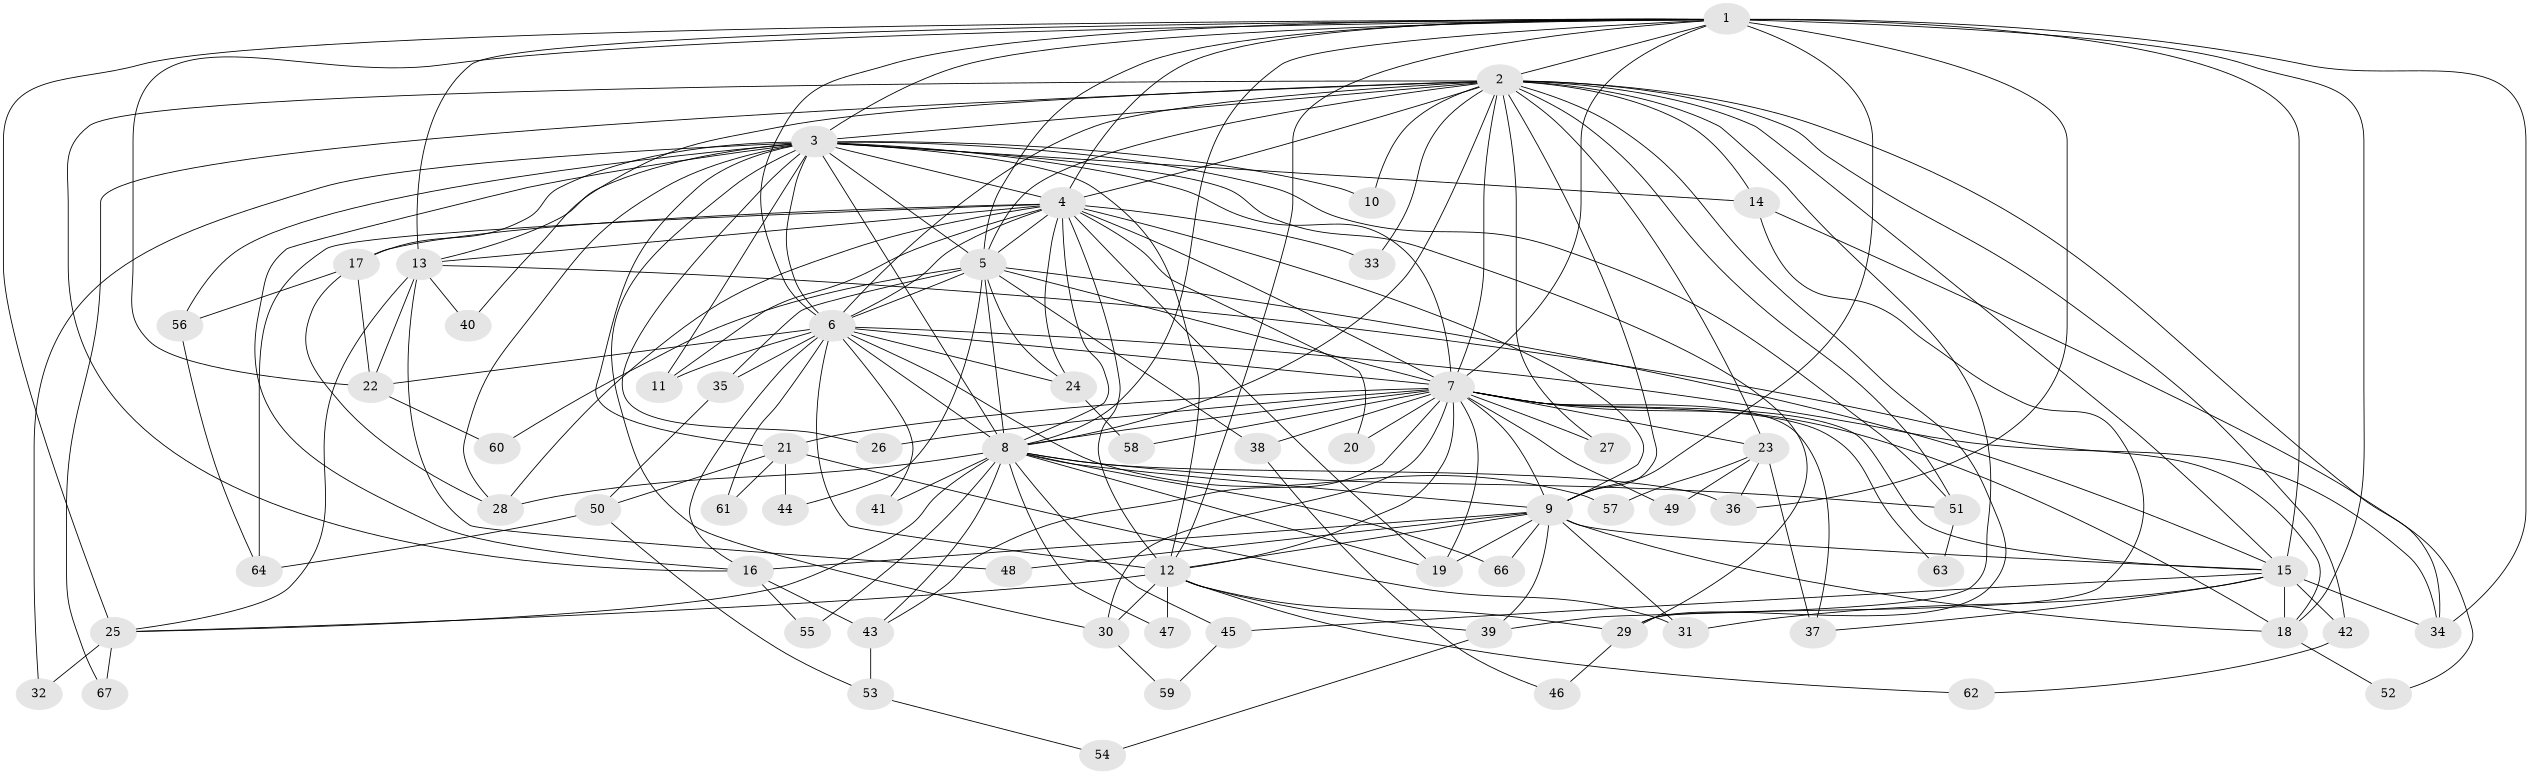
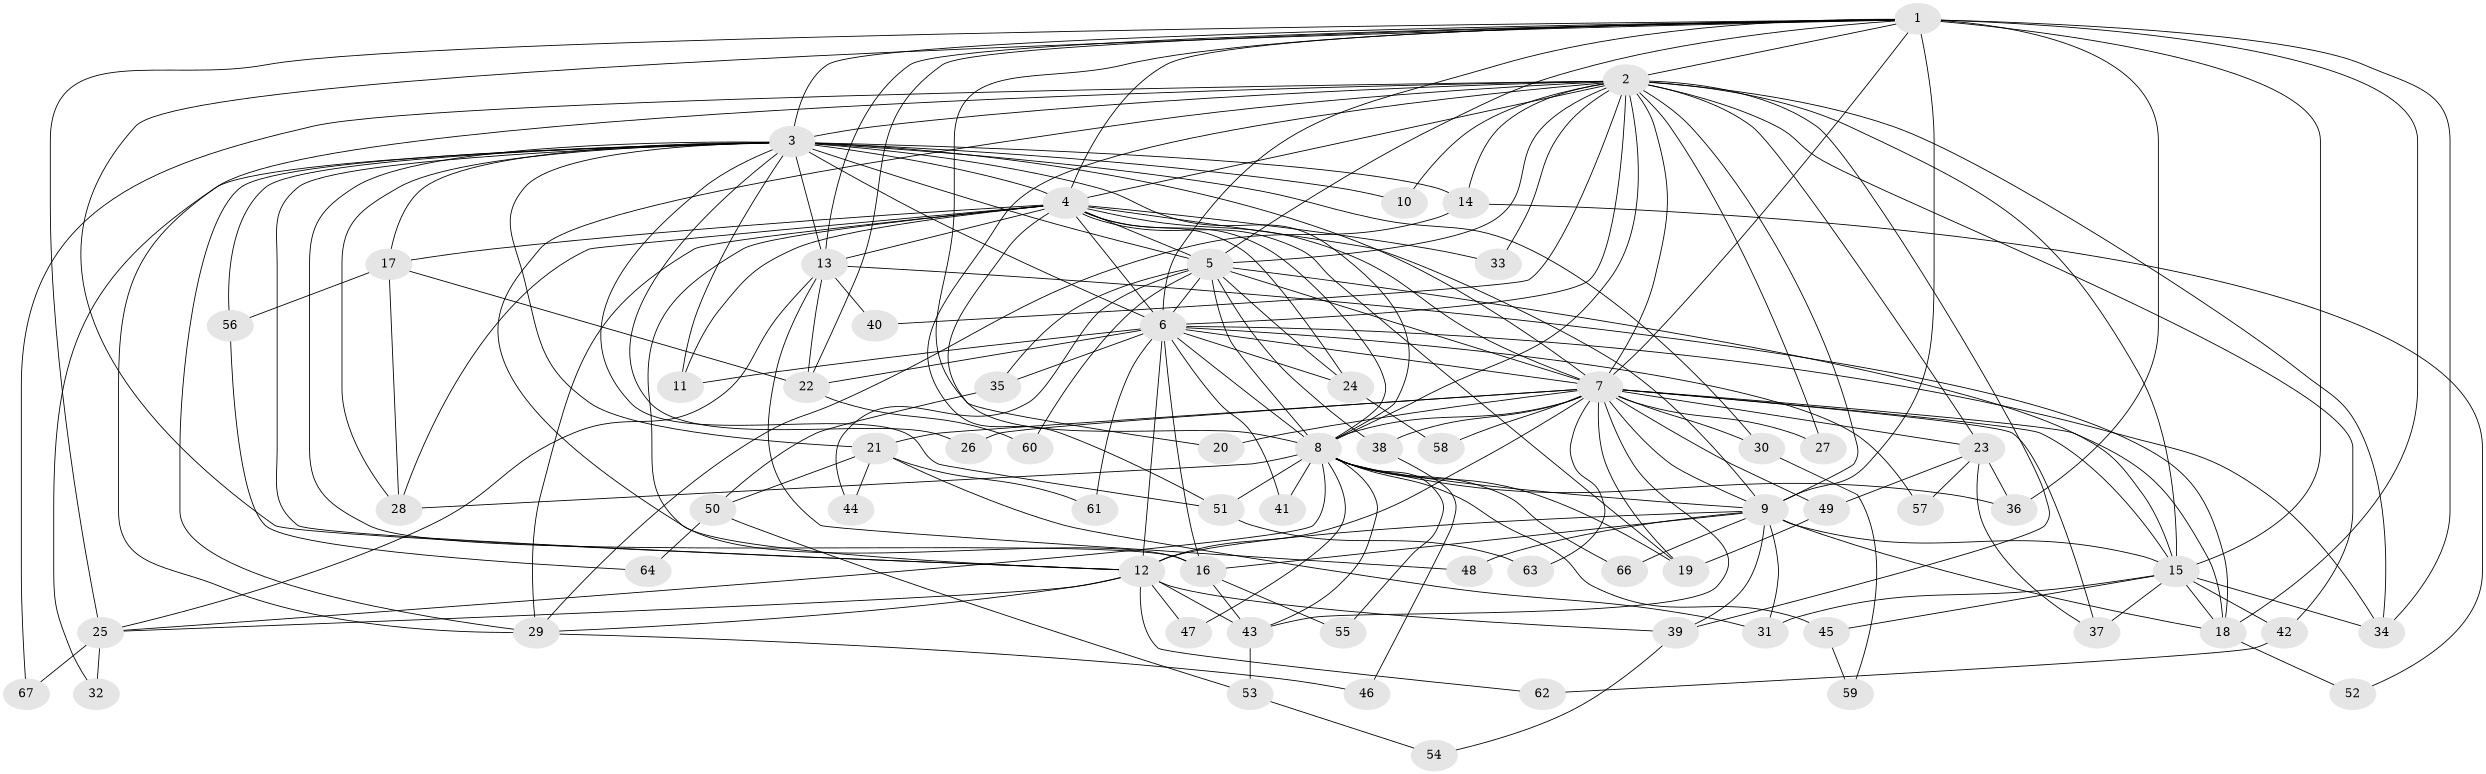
  graph {
    node [color=gray90 style=filled]
    edge [weight=1.0]
    1
    2
    3
    4
    5
    6
    7
    8
    9
    12
    13
    15
    18
    22
    25
    34
    36
    10
    14
    16
    23
    27
    29
    33
    40
    42
    51
    67
    39
    11
    17
    21
    26
    28
    30
    32
    56
    19
    20
    24
    35
    38
    44
    60
    41
    57
    61
    37
    43
    49
    58
    63
    45
    47
    55
    66
    31
    48
    62
    52
    46
    50
    59
    64
    53
    54
    1 -- 2 [weight=2.0]
    1 -- 3 [weight=2.0]
    1 -- 4 [weight=3.0]
    1 -- 5 [weight=3.0]
    1 -- 6 [weight=4.0]
    1 -- 7 [weight=3.0]
    1 -- 8 [weight=2.0]
    1 -- 9 [weight=12.0]
    1 -- 12
    1 -- 13
    1 -- 15 [weight=9.0]
    1 -- 18
    1 -- 22
    1 -- 25 [weight=2.0]
    1 -- 34
    1 -- 36
    2 -- 3 [weight=2.0]
    2 -- 4
    2 -- 5
    2 -- 6 [weight=2.0]
    2 -- 7
    2 -- 8 [weight=2.0]
    2 -- 9
    2 -- 15 [weight=2.0]
    2 -- 34
    2 -- 10
    2 -- 14
    2 -- 16
    2 -- 23
    2 -- 27
    2 -- 29
    2 -- 33
    2 -- 40
    2 -- 42
    2 -- 51
    2 -- 67
    2 -- 39 [weight=2.0]
    3 -- 4 [weight=2.0]
    3 -- 5
    3 -- 6 [weight=2.0]
    3 -- 7
    3 -- 8
    3 -- 12
    3 -- 13
    3 -- 10
    3 -- 14
    3 -- 16
    3 -- 29
    3 -- 51
    3 -- 11
    3 -- 17
    3 -- 21
    3 -- 26
    3 -- 28
    3 -- 30
    3 -- 32
    3 -- 56
    4 -- 5
    4 -- 6 [weight=3.0]
    4 -- 7
    4 -- 8 [weight=2.0]
    4 -- 9
    4 -- 12
    4 -- 13 [weight=2.0]
-   4 -- 64
+   4 -- 29
    4 -- 33
    4 -- 11
    4 -- 17
    4 -- 28
    4 -- 19
    4 -- 20
    4 -- 24
    5 -- 6 [weight=2.0]
    5 -- 7
    5 -- 8
    5 -- 15
    5 -- 24
    5 -- 35
    5 -- 38
    5 -- 44
    5 -- 60
    6 -- 7 [weight=3.0]
    6 -- 8 [weight=2.0]
    6 -- 12 [weight=15.0]
    6 -- 22
    6 -- 34
    6 -- 16 [weight=2.0]
    6 -- 11 [weight=2.0]
    6 -- 24
    6 -- 35
    6 -- 41
    6 -- 57
    6 -- 61
    7 -- 8
    7 -- 9
    7 -- 12
    7 -- 15
    7 -- 18
    7 -- 23
    7 -- 27
    7 -- 21 [weight=2.0]
    7 -- 26
    7 -- 30
    7 -- 19
    7 -- 20
    7 -- 38
    7 -- 37
    7 -- 43
    7 -- 49
    7 -- 58
    7 -- 63
    8 -- 9
    8 -- 25
    8 -- 36
    8 -- 51
    8 -- 28
    8 -- 19
    8 -- 41
    8 -- 43
    8 -- 45
    8 -- 47
    8 -- 55
    8 -- 66
    9 -- 12
    9 -- 15
    9 -- 18
    9 -- 16
    9 -- 39
-   9 -- 19
+   49 -- 19
    9 -- 66
    9 -- 31
    9 -- 48 [weight=2.0]
    12 -- 25
    12 -- 29
    12 -- 39 [weight=2.0]
-   12 -- 30
+   12 -- 43
    12 -- 47
    12 -- 62
    13 -- 18
    13 -- 22
    13 -- 25
    13 -- 40
    13 -- 48
    15 -- 18
    15 -- 34
    15 -- 42
    15 -- 37
    15 -- 45
    15 -- 31
    18 -- 52
    22 -- 60
    25 -- 67
    25 -- 32
    14 -- 29
    14 -- 52
    16 -- 43 [weight=2.0]
    16 -- 55
    23 -- 36
    23 -- 57
    23 -- 37
    23 -- 49
    29 -- 46
    42 -- 62
    51 -- 63
    39 -- 54
    17 -- 22
    17 -- 28
    17 -- 56
    21 -- 44
    21 -- 61
    21 -- 31
    21 -- 50
    30 -- 59
    56 -- 64
    24 -- 58
    35 -- 50
    38 -- 46
    43 -- 53
    45 -- 59
    50 -- 64
    50 -- 53
    53 -- 54
  }
